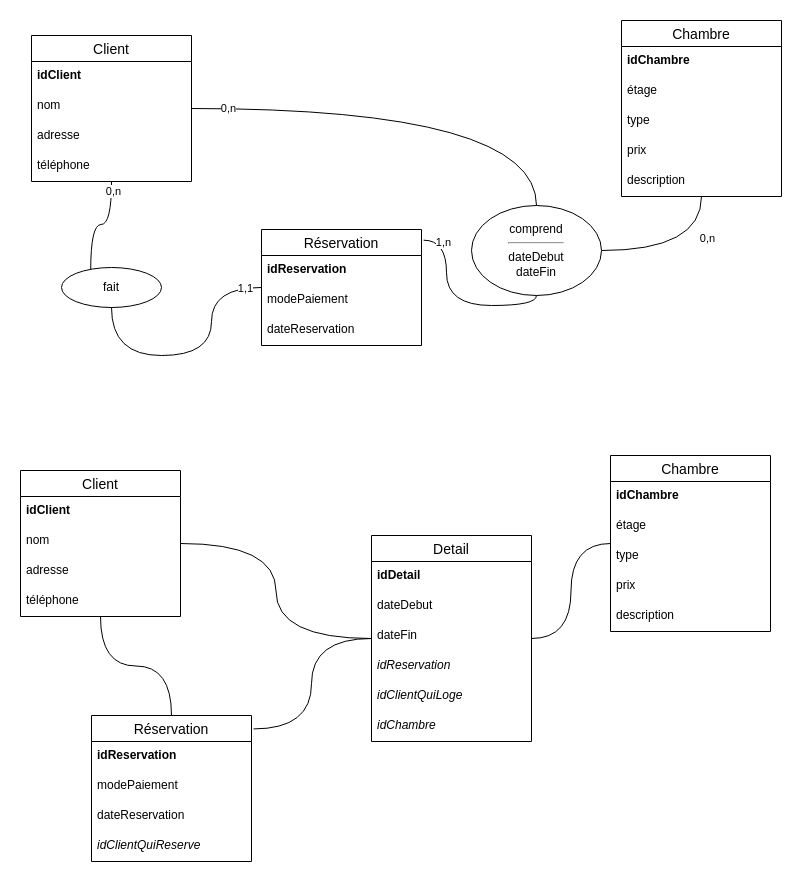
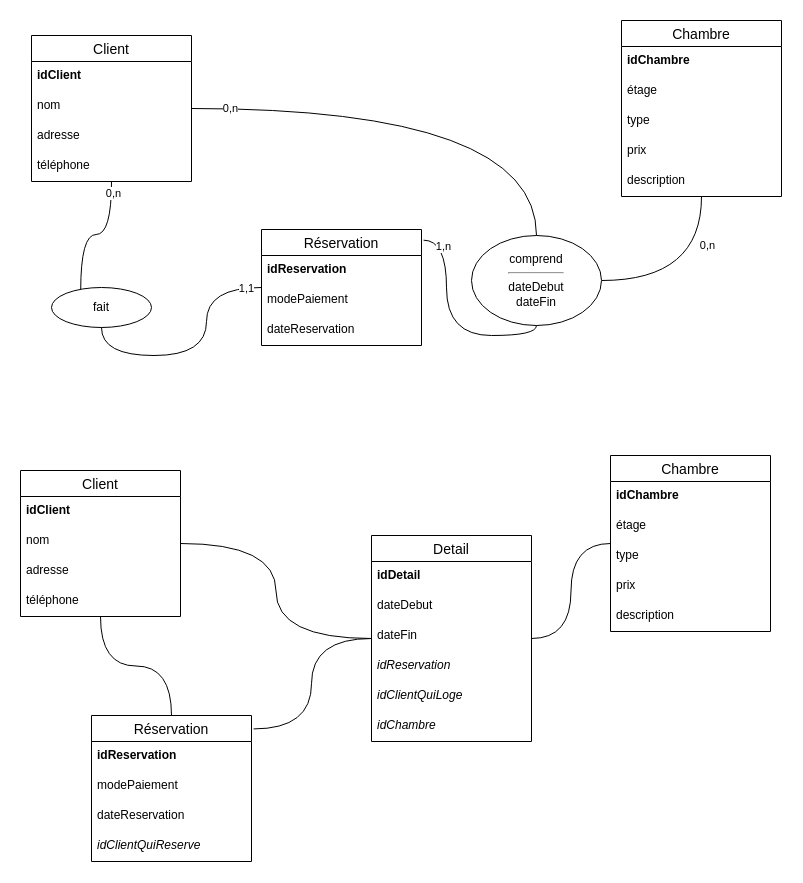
  <mxCell id="0" />
  <mxCell id="1" parent="0" />
  <mxCell id="2" value="Client" style="swimlane;fontStyle=0;childLayout=stackLayout;horizontal=1;startSize=26;horizontalStack=0;resizeParent=1;resizeParentMax=0;resizeLast=0;collapsible=1;marginBottom=0;align=center;fontSize=14;" parent="1" vertex="1"><mxGeometry x="31" y="35" width="160" height="146" as="geometry" /></mxCell>
  <mxCell id="3" value="idClient" style="text;strokeColor=none;fillColor=none;spacingLeft=4;spacingRight=4;overflow=hidden;rotatable=0;points=[[0,0.5],[1,0.5]];portConstraint=eastwest;fontSize=12;fontStyle=1" parent="2" vertex="1"><mxGeometry y="26" width="160" height="30" as="geometry" /></mxCell>
  <mxCell id="4" value="nom" style="text;strokeColor=none;fillColor=none;spacingLeft=4;spacingRight=4;overflow=hidden;rotatable=0;points=[[0,0.5],[1,0.5]];portConstraint=eastwest;fontSize=12;" parent="2" vertex="1"><mxGeometry y="56" width="160" height="30" as="geometry" /></mxCell>
  <mxCell id="5" value="adresse&#10;" style="text;strokeColor=none;fillColor=none;spacingLeft=4;spacingRight=4;overflow=hidden;rotatable=0;points=[[0,0.5],[1,0.5]];portConstraint=eastwest;fontSize=12;" parent="2" vertex="1"><mxGeometry y="86" width="160" height="30" as="geometry" /></mxCell>
  <mxCell id="6" value="téléphone" style="text;strokeColor=none;fillColor=none;spacingLeft=4;spacingRight=4;overflow=hidden;rotatable=0;points=[[0,0.5],[1,0.5]];portConstraint=eastwest;fontSize=12;" parent="2" vertex="1"><mxGeometry y="116" width="160" height="30" as="geometry" /></mxCell>
  <mxCell id="7" value="Chambre" style="swimlane;fontStyle=0;childLayout=stackLayout;horizontal=1;startSize=26;horizontalStack=0;resizeParent=1;resizeParentMax=0;resizeLast=0;collapsible=1;marginBottom=0;align=center;fontSize=14;" parent="1" vertex="1"><mxGeometry x="621" y="20" width="160" height="176" as="geometry" /></mxCell>
  <mxCell id="8" value="idChambre" style="text;strokeColor=none;fillColor=none;spacingLeft=4;spacingRight=4;overflow=hidden;rotatable=0;points=[[0,0.5],[1,0.5]];portConstraint=eastwest;fontSize=12;fontStyle=1" parent="7" vertex="1"><mxGeometry y="26" width="160" height="30" as="geometry" /></mxCell>
  <mxCell id="9" value="étage" style="text;strokeColor=none;fillColor=none;spacingLeft=4;spacingRight=4;overflow=hidden;rotatable=0;points=[[0,0.5],[1,0.5]];portConstraint=eastwest;fontSize=12;" parent="7" vertex="1"><mxGeometry y="56" width="160" height="30" as="geometry" /></mxCell>
  <mxCell id="10" value="type" style="text;strokeColor=none;fillColor=none;spacingLeft=4;spacingRight=4;overflow=hidden;rotatable=0;points=[[0,0.5],[1,0.5]];portConstraint=eastwest;fontSize=12;" parent="7" vertex="1"><mxGeometry y="86" width="160" height="30" as="geometry" /></mxCell>
  <mxCell id="11" value="prix" style="text;strokeColor=none;fillColor=none;spacingLeft=4;spacingRight=4;overflow=hidden;rotatable=0;points=[[0,0.5],[1,0.5]];portConstraint=eastwest;fontSize=12;" parent="7" vertex="1"><mxGeometry y="116" width="160" height="30" as="geometry" /></mxCell>
  <mxCell id="12" value="description" style="text;strokeColor=none;fillColor=none;spacingLeft=4;spacingRight=4;overflow=hidden;rotatable=0;points=[[0,0.5],[1,0.5]];portConstraint=eastwest;fontSize=12;" parent="7" vertex="1"><mxGeometry y="146" width="160" height="30" as="geometry" /></mxCell>
  <mxCell id="13" value="" style="endArrow=none;html=1;exitX=1;exitY=0.5;exitDx=0;exitDy=0;edgeStyle=orthogonalEdgeStyle;curved=1;" parent="1" source="24" target="7" edge="1"><mxGeometry width="50" height="50" relative="1" as="geometry"><mxPoint x="461" y="130" as="sourcePoint" /><mxPoint x="541" y="95" as="targetPoint" /></mxGeometry></mxCell>
  <mxCell id="14" value="0,n" style="edgeLabel;html=1;align=center;verticalAlign=middle;resizable=0;points=[];" vertex="1" connectable="0" parent="13"><mxGeometry x="0.474" y="-5" relative="1" as="geometry"><mxPoint as="offset" /></mxGeometry></mxCell>
  <mxCell id="15" value="" style="endArrow=none;html=1;entryX=0.292;entryY=0.085;entryDx=0;entryDy=0;edgeStyle=orthogonalEdgeStyle;curved=1;entryPerimeter=0;" parent="1" source="2" target="21" edge="1"><mxGeometry width="50" height="50" relative="1" as="geometry"><mxPoint x="251" y="150" as="sourcePoint" /><mxPoint x="331" y="130" as="targetPoint" /></mxGeometry></mxCell>
  <mxCell id="16" value="0,n" style="edgeLabel;html=1;align=center;verticalAlign=middle;resizable=0;points=[];" vertex="1" connectable="0" parent="15"><mxGeometry x="-0.839" y="1" relative="1" as="geometry"><mxPoint as="offset" /></mxGeometry></mxCell>
  <mxCell id="17" value="Réservation" style="swimlane;fontStyle=0;childLayout=stackLayout;horizontal=1;startSize=26;horizontalStack=0;resizeParent=1;resizeParentMax=0;resizeLast=0;collapsible=1;marginBottom=0;align=center;fontSize=14;" parent="1" vertex="1"><mxGeometry x="261" y="229" width="160" height="116" as="geometry" /></mxCell>
  <mxCell id="18" value="idReservation" style="text;strokeColor=none;fillColor=none;spacingLeft=4;spacingRight=4;overflow=hidden;rotatable=0;points=[[0,0.5],[1,0.5]];portConstraint=eastwest;fontSize=12;fontStyle=1" parent="17" vertex="1"><mxGeometry y="26" width="160" height="30" as="geometry" /></mxCell>
  <mxCell id="19" value="modePaiement" style="text;strokeColor=none;fillColor=none;spacingLeft=4;spacingRight=4;overflow=hidden;rotatable=0;points=[[0,0.5],[1,0.5]];portConstraint=eastwest;fontSize=12;" parent="17" vertex="1"><mxGeometry y="56" width="160" height="30" as="geometry" /></mxCell>
  <mxCell id="20" value="dateReservation" style="text;strokeColor=none;fillColor=none;spacingLeft=4;spacingRight=4;overflow=hidden;rotatable=0;points=[[0,0.5],[1,0.5]];portConstraint=eastwest;fontSize=12;" parent="17" vertex="1"><mxGeometry y="86" width="160" height="30" as="geometry" /></mxCell>
- <mxCell id="21" value="fait" style="ellipse;whiteSpace=wrap;html=1;align=center;" parent="1" vertex="1"><mxGeometry x="61" y="267" width="100" height="40" as="geometry" /></mxCell>
+ <mxCell id="21" value="fait" style="ellipse;whiteSpace=wrap;html=1;align=center;" parent="1" vertex="1"><mxGeometry x="51" y="287" width="100" height="40" as="geometry" /></mxCell>
  <mxCell id="22" value="" style="endArrow=none;html=1;entryX=0.5;entryY=1;entryDx=0;entryDy=0;edgeStyle=orthogonalEdgeStyle;curved=1;" parent="1" source="17" target="21" edge="1"><mxGeometry width="50" height="50" relative="1" as="geometry"><mxPoint x="241" y="235" as="sourcePoint" /><mxPoint x="291" y="185" as="targetPoint" /></mxGeometry></mxCell>
  <mxCell id="23" value="1,1" style="edgeLabel;html=1;align=center;verticalAlign=middle;resizable=0;points=[];" vertex="1" connectable="0" parent="22"><mxGeometry x="-0.873" relative="1" as="geometry"><mxPoint as="offset" /></mxGeometry></mxCell>
- <mxCell id="24" value="comprend&lt;br&gt;&lt;hr&gt;dateDebut&lt;br&gt;dateFin" style="ellipse;whiteSpace=wrap;html=1;align=center;" parent="1" vertex="1"><mxGeometry x="471" y="205" width="130" height="90" as="geometry" /></mxCell>
+ <mxCell id="24" value="comprend&lt;br&gt;&lt;hr&gt;dateDebut&lt;br&gt;dateFin" style="ellipse;whiteSpace=wrap;html=1;align=center;" parent="1" vertex="1"><mxGeometry x="471" y="235" width="130" height="90" as="geometry" /></mxCell>
  <mxCell id="25" value="" style="endArrow=none;html=1;entryX=0.5;entryY=1;entryDx=0;entryDy=0;exitX=1.013;exitY=0.092;exitDx=0;exitDy=0;exitPerimeter=0;edgeStyle=orthogonalEdgeStyle;curved=1;" parent="1" source="17" target="24" edge="1"><mxGeometry width="50" height="50" relative="1" as="geometry"><mxPoint x="461" y="335" as="sourcePoint" /><mxPoint x="511" y="285" as="targetPoint" /></mxGeometry></mxCell>
  <mxCell id="26" value="1,n" style="edgeLabel;html=1;align=center;verticalAlign=middle;resizable=0;points=[];" vertex="1" connectable="0" parent="25"><mxGeometry x="-0.731" y="-4" relative="1" as="geometry"><mxPoint as="offset" /></mxGeometry></mxCell>
  <mxCell id="27" value="" style="endArrow=none;html=1;edgeStyle=orthogonalEdgeStyle;curved=1;" edge="1" parent="1" source="2" target="24"><mxGeometry width="50" height="50" relative="1" as="geometry"><mxPoint x="121" y="191" as="sourcePoint" /><mxPoint x="90.2" y="258.4" as="targetPoint" /><Array as="points" /></mxGeometry></mxCell>
  <mxCell id="28" value="0,n" style="edgeLabel;html=1;align=center;verticalAlign=middle;resizable=0;points=[];" vertex="1" connectable="0" parent="27"><mxGeometry x="-0.839" y="1" relative="1" as="geometry"><mxPoint as="offset" /></mxGeometry></mxCell>
  <mxCell id="29" value="Client" style="swimlane;fontStyle=0;childLayout=stackLayout;horizontal=1;startSize=26;horizontalStack=0;resizeParent=1;resizeParentMax=0;resizeLast=0;collapsible=1;marginBottom=0;align=center;fontSize=14;" vertex="1" parent="1"><mxGeometry x="20" y="470" width="160" height="146" as="geometry" /></mxCell>
  <mxCell id="30" value="idClient" style="text;strokeColor=none;fillColor=none;spacingLeft=4;spacingRight=4;overflow=hidden;rotatable=0;points=[[0,0.5],[1,0.5]];portConstraint=eastwest;fontSize=12;fontStyle=1" vertex="1" parent="29"><mxGeometry y="26" width="160" height="30" as="geometry" /></mxCell>
  <mxCell id="31" value="nom" style="text;strokeColor=none;fillColor=none;spacingLeft=4;spacingRight=4;overflow=hidden;rotatable=0;points=[[0,0.5],[1,0.5]];portConstraint=eastwest;fontSize=12;" vertex="1" parent="29"><mxGeometry y="56" width="160" height="30" as="geometry" /></mxCell>
  <mxCell id="32" value="adresse&#10;" style="text;strokeColor=none;fillColor=none;spacingLeft=4;spacingRight=4;overflow=hidden;rotatable=0;points=[[0,0.5],[1,0.5]];portConstraint=eastwest;fontSize=12;" vertex="1" parent="29"><mxGeometry y="86" width="160" height="30" as="geometry" /></mxCell>
  <mxCell id="33" value="téléphone" style="text;strokeColor=none;fillColor=none;spacingLeft=4;spacingRight=4;overflow=hidden;rotatable=0;points=[[0,0.5],[1,0.5]];portConstraint=eastwest;fontSize=12;" vertex="1" parent="29"><mxGeometry y="116" width="160" height="30" as="geometry" /></mxCell>
  <mxCell id="34" value="Chambre" style="swimlane;fontStyle=0;childLayout=stackLayout;horizontal=1;startSize=26;horizontalStack=0;resizeParent=1;resizeParentMax=0;resizeLast=0;collapsible=1;marginBottom=0;align=center;fontSize=14;" vertex="1" parent="1"><mxGeometry x="610" y="455" width="160" height="176" as="geometry" /></mxCell>
  <mxCell id="35" value="idChambre" style="text;strokeColor=none;fillColor=none;spacingLeft=4;spacingRight=4;overflow=hidden;rotatable=0;points=[[0,0.5],[1,0.5]];portConstraint=eastwest;fontSize=12;fontStyle=1" vertex="1" parent="34"><mxGeometry y="26" width="160" height="30" as="geometry" /></mxCell>
  <mxCell id="36" value="étage" style="text;strokeColor=none;fillColor=none;spacingLeft=4;spacingRight=4;overflow=hidden;rotatable=0;points=[[0,0.5],[1,0.5]];portConstraint=eastwest;fontSize=12;" vertex="1" parent="34"><mxGeometry y="56" width="160" height="30" as="geometry" /></mxCell>
  <mxCell id="37" value="type" style="text;strokeColor=none;fillColor=none;spacingLeft=4;spacingRight=4;overflow=hidden;rotatable=0;points=[[0,0.5],[1,0.5]];portConstraint=eastwest;fontSize=12;" vertex="1" parent="34"><mxGeometry y="86" width="160" height="30" as="geometry" /></mxCell>
  <mxCell id="38" value="prix" style="text;strokeColor=none;fillColor=none;spacingLeft=4;spacingRight=4;overflow=hidden;rotatable=0;points=[[0,0.5],[1,0.5]];portConstraint=eastwest;fontSize=12;" vertex="1" parent="34"><mxGeometry y="116" width="160" height="30" as="geometry" /></mxCell>
  <mxCell id="39" value="description" style="text;strokeColor=none;fillColor=none;spacingLeft=4;spacingRight=4;overflow=hidden;rotatable=0;points=[[0,0.5],[1,0.5]];portConstraint=eastwest;fontSize=12;" vertex="1" parent="34"><mxGeometry y="146" width="160" height="30" as="geometry" /></mxCell>
  <mxCell id="40" value="" style="endArrow=none;html=1;edgeStyle=orthogonalEdgeStyle;curved=1;" edge="1" parent="1" source="49" target="34"><mxGeometry width="50" height="50" relative="1" as="geometry"><mxPoint x="541" y="685" as="sourcePoint" /><mxPoint x="530" y="530" as="targetPoint" /></mxGeometry></mxCell>
  <mxCell id="41" value="Réservation" style="swimlane;fontStyle=0;childLayout=stackLayout;horizontal=1;startSize=26;horizontalStack=0;resizeParent=1;resizeParentMax=0;resizeLast=0;collapsible=1;marginBottom=0;align=center;fontSize=14;" vertex="1" parent="1"><mxGeometry x="91" y="715" width="160" height="146" as="geometry" /></mxCell>
  <mxCell id="42" value="idReservation" style="text;strokeColor=none;fillColor=none;spacingLeft=4;spacingRight=4;overflow=hidden;rotatable=0;points=[[0,0.5],[1,0.5]];portConstraint=eastwest;fontSize=12;fontStyle=1" vertex="1" parent="41"><mxGeometry y="26" width="160" height="30" as="geometry" /></mxCell>
  <mxCell id="43" value="modePaiement" style="text;strokeColor=none;fillColor=none;spacingLeft=4;spacingRight=4;overflow=hidden;rotatable=0;points=[[0,0.5],[1,0.5]];portConstraint=eastwest;fontSize=12;" vertex="1" parent="41"><mxGeometry y="56" width="160" height="30" as="geometry" /></mxCell>
  <mxCell id="44" value="dateReservation" style="text;strokeColor=none;fillColor=none;spacingLeft=4;spacingRight=4;overflow=hidden;rotatable=0;points=[[0,0.5],[1,0.5]];portConstraint=eastwest;fontSize=12;" vertex="1" parent="41"><mxGeometry y="86" width="160" height="30" as="geometry" /></mxCell>
  <mxCell id="45" value="idClientQuiReserve" style="text;strokeColor=none;fillColor=none;spacingLeft=4;spacingRight=4;overflow=hidden;rotatable=0;points=[[0,0.5],[1,0.5]];portConstraint=eastwest;fontSize=12;fontStyle=2" vertex="1" parent="41"><mxGeometry y="116" width="160" height="30" as="geometry" /></mxCell>
  <mxCell id="46" value="" style="endArrow=none;html=1;edgeStyle=orthogonalEdgeStyle;curved=1;" edge="1" parent="1" source="41" target="29"><mxGeometry width="50" height="50" relative="1" as="geometry"><mxPoint x="230" y="670" as="sourcePoint" /><mxPoint x="100" y="742" as="targetPoint" /></mxGeometry></mxCell>
  <mxCell id="47" value="" style="endArrow=none;html=1;exitX=1.013;exitY=0.092;exitDx=0;exitDy=0;exitPerimeter=0;edgeStyle=orthogonalEdgeStyle;curved=1;" edge="1" parent="1" source="41" target="49"><mxGeometry width="50" height="50" relative="1" as="geometry"><mxPoint x="450" y="770" as="sourcePoint" /><mxPoint x="476" y="730" as="targetPoint" /></mxGeometry></mxCell>
  <mxCell id="48" value="" style="endArrow=none;html=1;edgeStyle=orthogonalEdgeStyle;curved=1;" edge="1" parent="1" source="29" target="49"><mxGeometry width="50" height="50" relative="1" as="geometry"><mxPoint x="110" y="626" as="sourcePoint" /><mxPoint x="476" y="640" as="targetPoint" /><Array as="points" /></mxGeometry></mxCell>
  <mxCell id="49" value="Detail" style="swimlane;fontStyle=0;childLayout=stackLayout;horizontal=1;startSize=26;horizontalStack=0;resizeParent=1;resizeParentMax=0;resizeLast=0;collapsible=1;marginBottom=0;align=center;fontSize=14;" vertex="1" parent="1"><mxGeometry x="371" y="535" width="160" height="206" as="geometry" /></mxCell>
  <mxCell id="50" value="idDetail" style="text;strokeColor=none;fillColor=none;spacingLeft=4;spacingRight=4;overflow=hidden;rotatable=0;points=[[0,0.5],[1,0.5]];portConstraint=eastwest;fontSize=12;fontStyle=1" vertex="1" parent="49"><mxGeometry y="26" width="160" height="30" as="geometry" /></mxCell>
  <mxCell id="51" value="dateDebut" style="text;strokeColor=none;fillColor=none;spacingLeft=4;spacingRight=4;overflow=hidden;rotatable=0;points=[[0,0.5],[1,0.5]];portConstraint=eastwest;fontSize=12;" vertex="1" parent="49"><mxGeometry y="56" width="160" height="30" as="geometry" /></mxCell>
  <mxCell id="52" value="dateFin" style="text;strokeColor=none;fillColor=none;spacingLeft=4;spacingRight=4;overflow=hidden;rotatable=0;points=[[0,0.5],[1,0.5]];portConstraint=eastwest;fontSize=12;" vertex="1" parent="49"><mxGeometry y="86" width="160" height="30" as="geometry" /></mxCell>
  <mxCell id="53" value="idReservation" style="text;strokeColor=none;fillColor=none;spacingLeft=4;spacingRight=4;overflow=hidden;rotatable=0;points=[[0,0.5],[1,0.5]];portConstraint=eastwest;fontSize=12;fontStyle=2" vertex="1" parent="49"><mxGeometry y="116" width="160" height="30" as="geometry" /></mxCell>
  <mxCell id="54" value="idClientQuiLoge" style="text;strokeColor=none;fillColor=none;spacingLeft=4;spacingRight=4;overflow=hidden;rotatable=0;points=[[0,0.5],[1,0.5]];portConstraint=eastwest;fontSize=12;fontStyle=2" vertex="1" parent="49"><mxGeometry y="146" width="160" height="30" as="geometry" /></mxCell>
  <mxCell id="55" value="idChambre" style="text;strokeColor=none;fillColor=none;spacingLeft=4;spacingRight=4;overflow=hidden;rotatable=0;points=[[0,0.5],[1,0.5]];portConstraint=eastwest;fontSize=12;fontStyle=2" vertex="1" parent="49"><mxGeometry y="176" width="160" height="30" as="geometry" /></mxCell>
